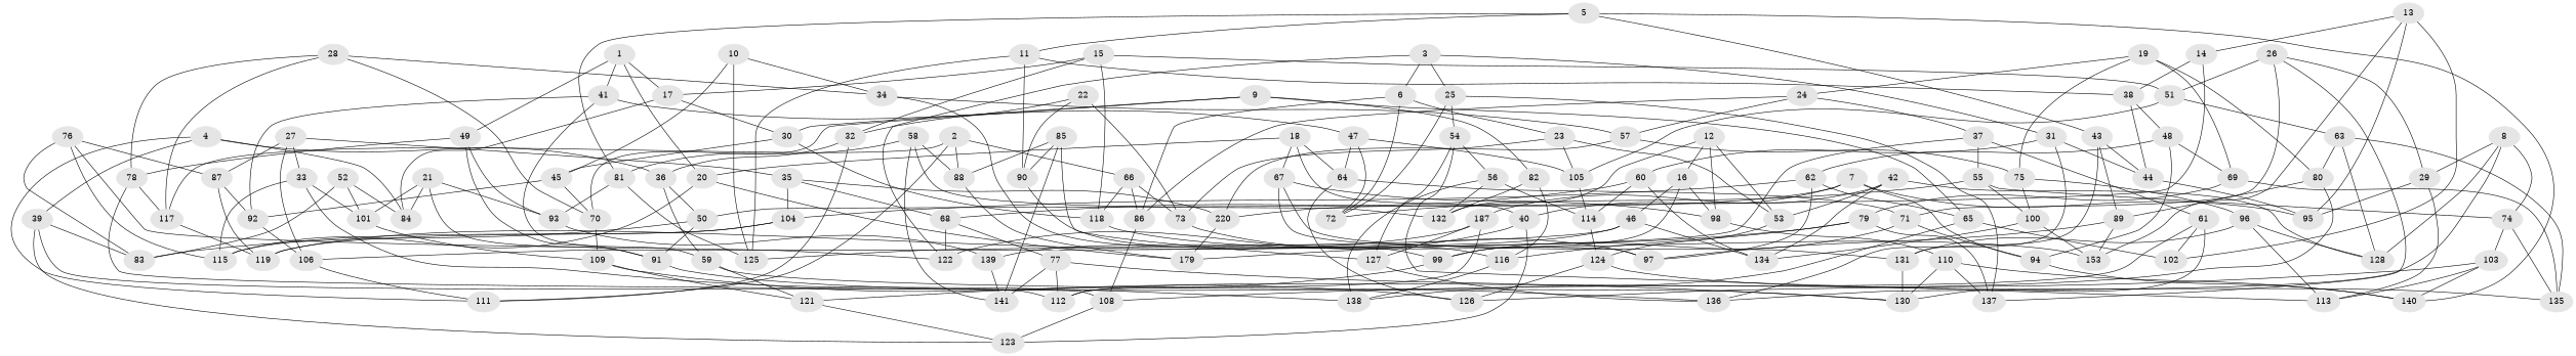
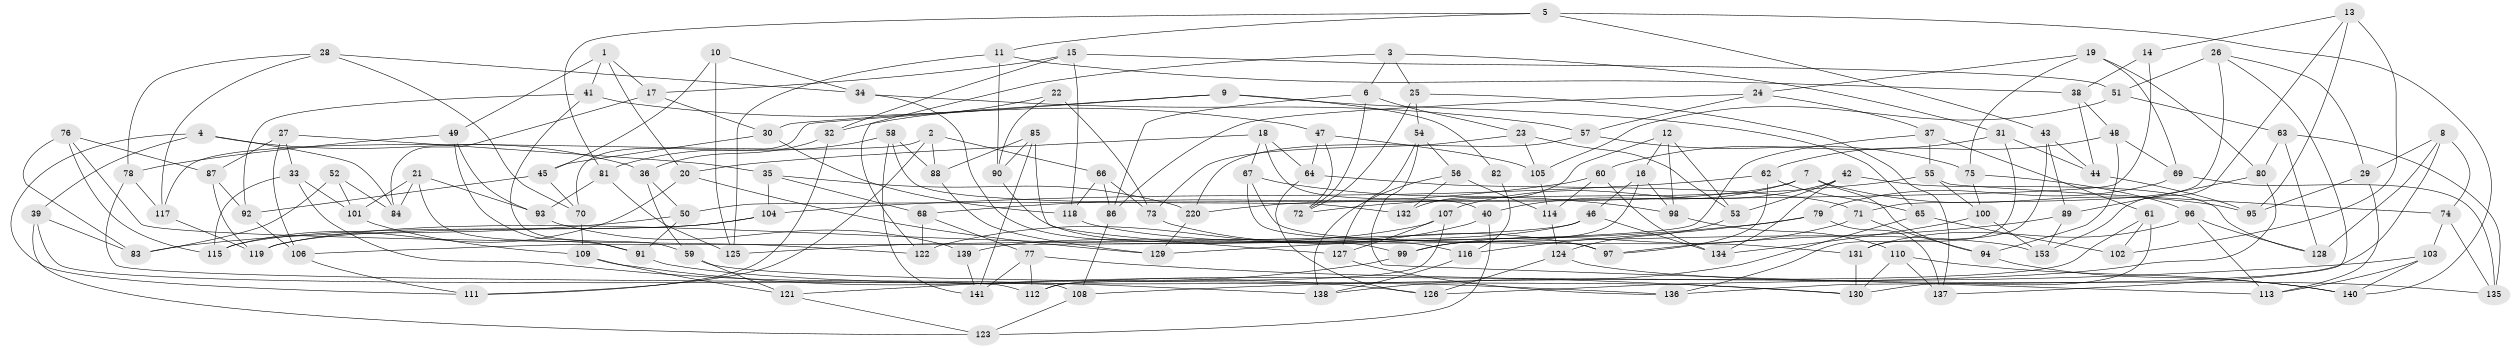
  graph {
    node [color=gray90 style=filled]
    1
    17
    20
    41
    49
    84
    30
    115
-   129 [label=179]
+   129
    59
    47
    92
    91
    93
    78
    2
    66
    88
    111
    117
    86
    118
    73
    119
    3
    6
    25
    31
    122
    23
    72
    54
    137
    136
    44
    60
    4
    36
    39
    50
    83
    112
    123
    5
    11
    43
    81
    140
    125
    38
    90
    89
    131
    53
    105
    108
    7
    40
    94
    95
    n61 [label=220]
    8
    29
    74
    128
    113
    135
    103
    9
    65
    70
    82
    45
    102
    138
    109
    132
    116
    10
    34
    99
    57
    52
    101
    48
    12
    16
    98
    46
    124
    110
    13
    14
    n94 [label=153]
    15
    32
    51
    63
    134
    139
    121
    18
    64
    67
    71
    126
    97
    19
    24
    69
    75
    80
    37
    79
    100
    96
    21
    22
    114
    106
    55
    61
    56
    127
    26
    27
    33
    35
    87
    68
    104
    28
    77
    130
    62
    42
-   107 [label=187]
+   107
    141
    58
    76
    85
    1 -- 17
    1 -- 20
    1 -- 41
    1 -- 49
    17 -- 84
    17 -- 30
    20 -- 115
    20 -- 129
    41 -- 59
    41 -- 47
    41 -- 92
    49 -- 91
    49 -- 93
    49 -- 78
    30 -- 118
    30 -- 45
    59 -- 121
    59 -- 130
    47 -- 72
    47 -- 105
    47 -- 64
    92 -- 106
    91 -- 136
    93 -- 139
    78 -- 117
    78 -- 108
    2 -- 66
    2 -- 88
    2 -- 111
    2 -- 117
    66 -- 86
    66 -- 118
    66 -- 73
    88 -- 129
    117 -- 119
    86 -- 108
    118 -- n94
    73 -- 97
    3 -- 6
    3 -- 25
    3 -- 31
    3 -- 122
    6 -- 86
    6 -- 23
    6 -- 72
    25 -- 72
    25 -- 54
    25 -- 137
    31 -- 136
    31 -- 44
    31 -- 60
    23 -- 73
    23 -- 53
    23 -- 105
    54 -- 113
    54 -- 56
    54 -- 127
    44 -- 95
    60 -- 134
    60 -- 114
    60 -- 68
    4 -- 84
    4 -- 111
    4 -- 36
    4 -- 39
    36 -- 59
    36 -- 50
    39 -- 83
    39 -- 112
    39 -- 123
    50 -- 91
    50 -- 83
    5 -- 11
    5 -- 43
    5 -- 81
    5 -- 140
    11 -- 125
    11 -- 38
    11 -- 90
    43 -- 44
    43 -- 89
    43 -- 131
    81 -- 93
    81 -- 125
    38 -- 44
    38 -- 48
    90 -- 116
    89 -- n94
    89 -- 97
    131 -- 130
    53 -- 124
    105 -- 114
    108 -- 123
    7 -- 40
    7 -- 94
    7 -- 95
    7 -- n61
    40 -- 122
    40 -- 123
    94 -- 140
    n61 -- 129
    8 -- 136
    8 -- 29
    8 -- 74
    8 -- 128
    29 -- 95
    29 -- 113
    74 -- 135
    74 -- 103
    103 -- 140
    103 -- 108
    103 -- 113
    9 -- 30
    9 -- 65
    9 -- 70
    9 -- 82
    65 -- 102
    65 -- 138
    70 -- 109
-   82 -- 132
    82 -- 116
    45 -- 92
    45 -- 70
    109 -- 121
    109 -- 126
    116 -- 138
    10 -- 125
    10 -- 45
    10 -- 34
    34 -- 99
    34 -- 57
    99 -- 121
    57 -- n61
    57 -- 75
    52 -- 84
    52 -- 83
    52 -- 101
    101 -- 109
    48 -- 94
    48 -- 69
    48 -- 62
    12 -- 53
    12 -- 132
    12 -- 16
    12 -- 98
    16 -- 99
    16 -- 98
    16 -- 46
    98 -- 110
    46 -- 125
    46 -- 134
    46 -- 139
    124 -- 135
    124 -- 126
    110 -- 137
    110 -- 140
    110 -- 130
    13 -- 95
    13 -- 102
    13 -- 14
    13 -- n94
    14 -- 50
    14 -- 38
    15 -- 17
    15 -- 118
    15 -- 32
    15 -- 51
    32 -- 111
    32 -- 36
    51 -- 105
    51 -- 63
    63 -- 128
    63 -- 135
    63 -- 80
    139 -- 141
    121 -- 123
    18 -- 20
    18 -- 40
    18 -- 64
    18 -- 67
    64 -- 71
    64 -- 126
    67 -- 131
    67 -- 98
    67 -- 97
    71 -- 94
    71 -- 99
    19 -- 24
    19 -- 69
    19 -- 75
    19 -- 80
    24 -- 86
    24 -- 57
    24 -- 37
    69 -- 135
    69 -- 79
    75 -- 100
    75 -- 96
    80 -- 89
    80 -- 126
    37 -- 106
    37 -- 55
    37 -- 61
    79 -- 129
    79 -- 137
    79 -- 116
    100 -- n94
    100 -- 134
    96 -- 131
    96 -- 128
    96 -- 113
    21 -- 84
    21 -- 91
    21 -- 93
    21 -- 101
    22 -- 73
    22 -- 90
    22 -- 32
    114 -- 124
    106 -- 111
    55 -- 72
    55 -- 74
    55 -- 100
    61 -- 112
    61 -- 102
    61 -- 130
    56 -- 138
    56 -- 132
    56 -- 114
    127 -- 136
    26 -- 137
    26 -- 29
    26 -- 51
    26 -- 71
    27 -- 106
    27 -- 33
    27 -- 35
    27 -- 87
    33 -- 115
    33 -- 138
    33 -- 101
    35 -- n61
    35 -- 68
    35 -- 104
    87 -- 92
    87 -- 119
    68 -- 122
    68 -- 77
    104 -- 115
    104 -- 119
    28 -- 78
    28 -- 117
    28 -- 70
    28 -- 34
    77 -- 112
    77 -- 130
    77 -- 141
    62 -- 65
    62 -- 97
    62 -- 104
    42 -- 53
    42 -- 128
    42 -- 134
    42 -- 107
    107 -- 119
    107 -- 112
    107 -- 127
    58 -- 88
    58 -- 81
    58 -- 132
    58 -- 141
    76 -- 115
    76 -- 122
    76 -- 83
    76 -- 87
    85 -- 88
    85 -- 90
    85 -- 127
    85 -- 141
  }
